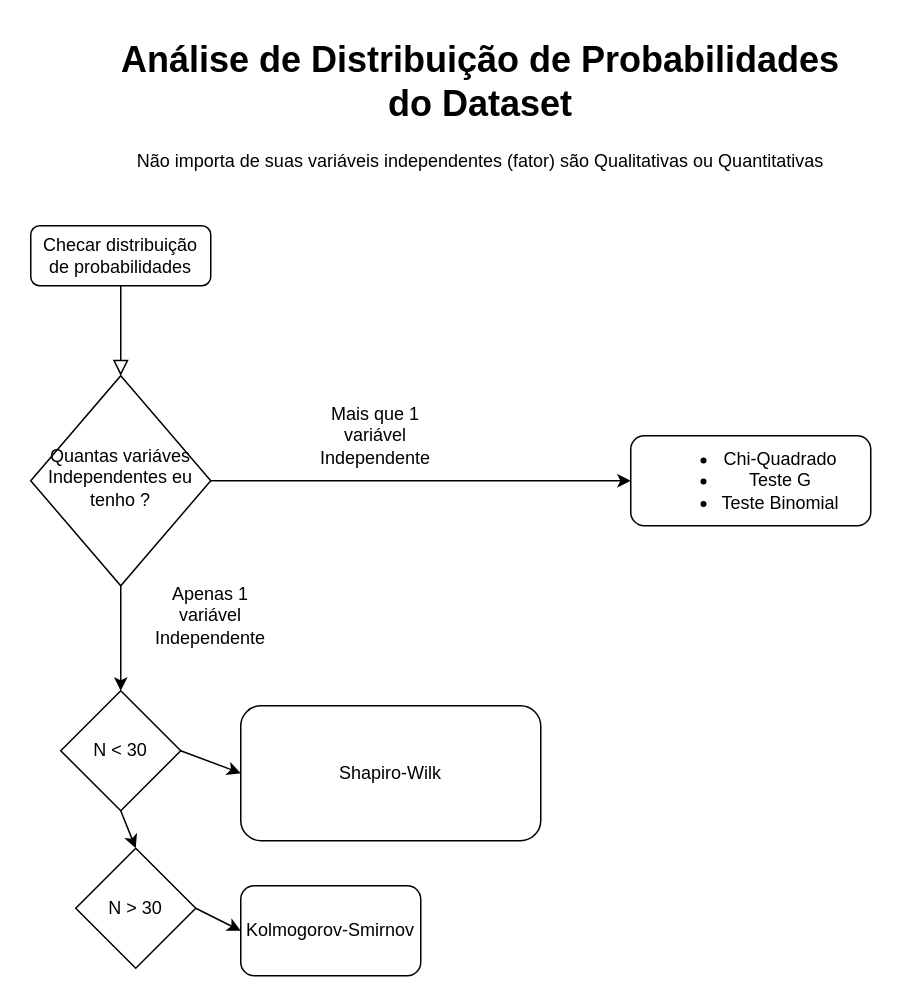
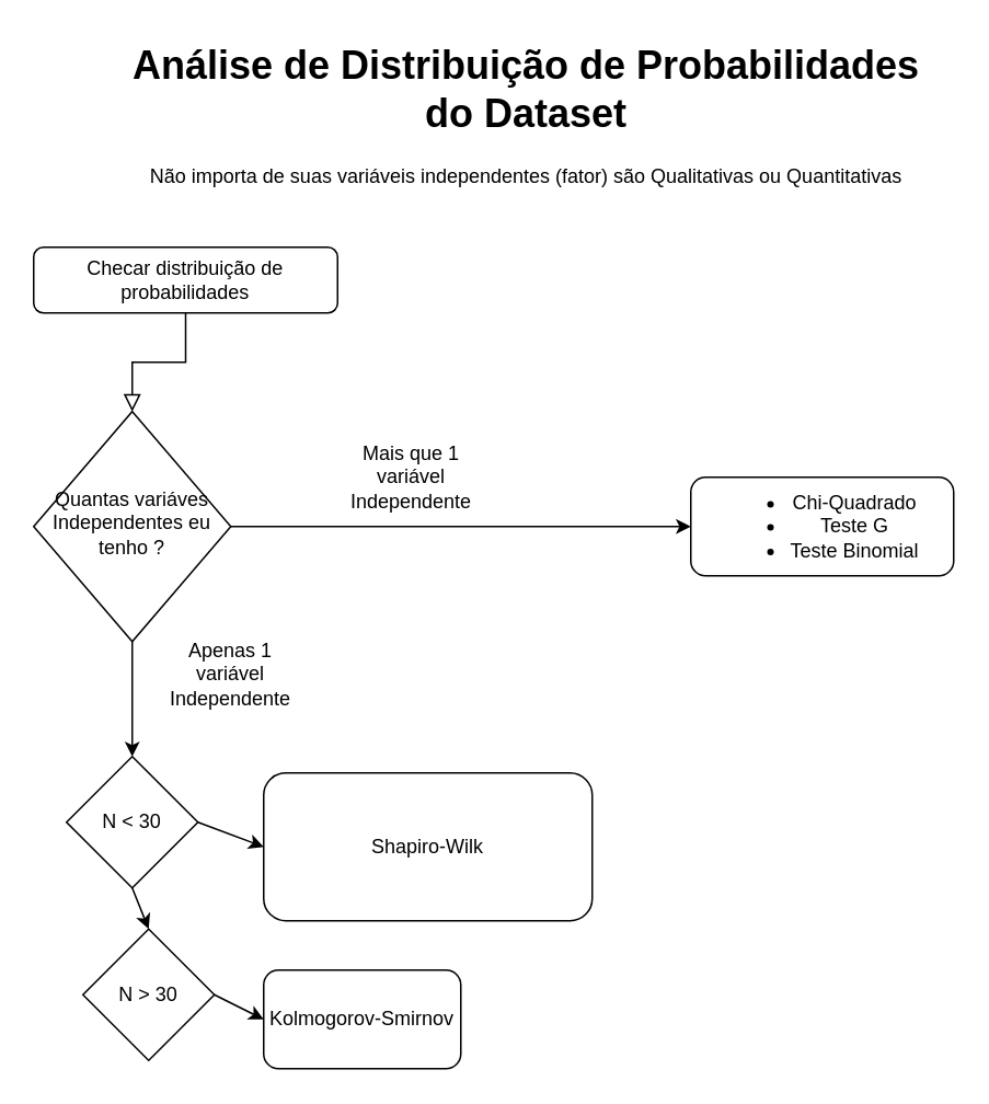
  <mxCell id="0" />
  <mxCell id="1" parent="0" />
  <mxCell id="2" value="" style="rounded=0;html=1;jettySize=auto;orthogonalLoop=1;fontSize=11;endArrow=block;endFill=0;endSize=8;strokeWidth=1;shadow=0;labelBackgroundColor=none;edgeStyle=orthogonalEdgeStyle;" parent="1" source="3" target="4" edge="1"><mxGeometry relative="1" as="geometry" /></mxCell>
- <mxCell id="3" value="Checar distribuição de probabilidades" style="rounded=1;whiteSpace=wrap;html=1;fontSize=12;glass=0;strokeWidth=1;shadow=0;" parent="1" vertex="1"><mxGeometry x="20" y="150" width="120" height="40" as="geometry" /></mxCell>
+ <mxCell id="3" value="Checar distribuição de probabilidades" style="rounded=1;whiteSpace=wrap;html=1;fontSize=12;glass=0;strokeWidth=1;shadow=0;" parent="1" vertex="1"><mxGeometry x="20" y="150" width="185" height="40" as="geometry" /></mxCell>
  <mxCell id="4" value="Quantas variáves Independentes eu tenho ?" style="rhombus;whiteSpace=wrap;html=1;shadow=0;fontFamily=Helvetica;fontSize=12;align=center;strokeWidth=1;spacing=6;spacingTop=-4;" parent="1" vertex="1"><mxGeometry x="20" y="250" width="120" height="140" as="geometry" /></mxCell>
  <mxCell id="5" value="Shapiro-Wilk" style="rounded=1;whiteSpace=wrap;html=1;" vertex="1" parent="1"><mxGeometry x="160" y="470" width="200" height="90" as="geometry" /></mxCell>
  <mxCell id="6" value="Kolmogorov-Smirnov" style="rounded=1;whiteSpace=wrap;html=1;" vertex="1" parent="1"><mxGeometry x="160" y="590" width="120" height="60" as="geometry" /></mxCell>
  <mxCell id="7" value="N &amp;lt; 30" style="rhombus;whiteSpace=wrap;html=1;" vertex="1" parent="1"><mxGeometry x="40" y="460" width="80" height="80" as="geometry" /></mxCell>
  <mxCell id="8" value="N &amp;gt; 30" style="rhombus;whiteSpace=wrap;html=1;" vertex="1" parent="1"><mxGeometry x="50" y="565" width="80" height="80" as="geometry" /></mxCell>
  <mxCell id="9" value="" style="endArrow=classic;html=1;exitX=0.5;exitY=1;exitDx=0;exitDy=0;entryX=0.5;entryY=0;entryDx=0;entryDy=0;" edge="1" parent="1" source="4" target="7"><mxGeometry width="50" height="50" relative="1" as="geometry"><mxPoint x="370" y="550" as="sourcePoint" /><mxPoint x="420" y="500" as="targetPoint" /></mxGeometry></mxCell>
  <mxCell id="10" value="" style="endArrow=classic;html=1;exitX=1;exitY=0.5;exitDx=0;exitDy=0;entryX=0;entryY=0.5;entryDx=0;entryDy=0;" edge="1" parent="1" source="7" target="5"><mxGeometry width="50" height="50" relative="1" as="geometry"><mxPoint x="370" y="600" as="sourcePoint" /><mxPoint x="420" y="550" as="targetPoint" /></mxGeometry></mxCell>
  <mxCell id="11" value="" style="endArrow=classic;html=1;exitX=0.5;exitY=1;exitDx=0;exitDy=0;entryX=0.5;entryY=0;entryDx=0;entryDy=0;" edge="1" parent="1" source="7" target="8"><mxGeometry width="50" height="50" relative="1" as="geometry"><mxPoint x="370" y="600" as="sourcePoint" /><mxPoint x="420" y="550" as="targetPoint" /></mxGeometry></mxCell>
  <mxCell id="12" value="" style="endArrow=classic;html=1;exitX=1;exitY=0.5;exitDx=0;exitDy=0;entryX=0;entryY=0.5;entryDx=0;entryDy=0;" edge="1" parent="1" source="8" target="6"><mxGeometry width="50" height="50" relative="1" as="geometry"><mxPoint x="370" y="600" as="sourcePoint" /><mxPoint x="420" y="550" as="targetPoint" /></mxGeometry></mxCell>
  <mxCell id="13" value="" style="endArrow=classic;html=1;exitX=1;exitY=0.5;exitDx=0;exitDy=0;" edge="1" parent="1" source="4"><mxGeometry width="50" height="50" relative="1" as="geometry"><mxPoint x="370" y="550" as="sourcePoint" /><mxPoint x="420" y="320" as="targetPoint" /></mxGeometry></mxCell>
  <mxCell id="14" value="&lt;ul&gt;&lt;li&gt;Chi-Quadrado&lt;/li&gt;&lt;li&gt;Teste G&lt;/li&gt;&lt;li&gt;Teste Binomial&lt;/li&gt;&lt;/ul&gt;" style="rounded=1;whiteSpace=wrap;html=1;" vertex="1" parent="1"><mxGeometry x="420" y="290" width="160" height="60" as="geometry" /></mxCell>
  <mxCell id="15" value="Mais que 1 variável Independente&lt;br&gt;" style="text;html=1;strokeColor=none;fillColor=none;align=center;verticalAlign=middle;whiteSpace=wrap;rounded=0;" vertex="1" parent="1"><mxGeometry x="230" y="280" width="40" height="20" as="geometry" /></mxCell>
  <mxCell id="16" value="Apenas 1 variável Independente" style="text;html=1;strokeColor=none;fillColor=none;align=center;verticalAlign=middle;whiteSpace=wrap;rounded=0;" vertex="1" parent="1"><mxGeometry x="120" y="400" width="40" height="20" as="geometry" /></mxCell>
  <mxCell id="17" value="&lt;h1&gt;Análise de Distribuição de Probabilidades do Dataset&lt;/h1&gt;&lt;p&gt;Não importa de suas variáveis independentes (fator) são Qualitativas ou Quantitativas&lt;/p&gt;" style="text;html=1;strokeColor=none;fillColor=none;spacing=5;spacingTop=-20;whiteSpace=wrap;overflow=hidden;rounded=0;align=center;" vertex="1" parent="1"><mxGeometry x="60" y="20" width="520" height="120" as="geometry" /></mxCell>
